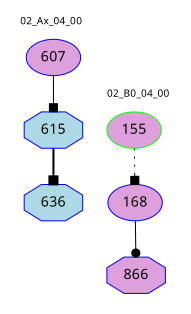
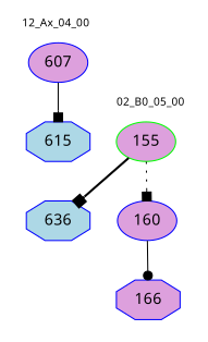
  digraph {
    fontname="Noto Sans"
    node [color=blue fillcolor=plum fontname="Noto Sans" shape=ellipse style=filled]
    edge [arrowhead=box color=black fontname="Noto Sans" style=solid]
    n1 [label=607]
    n2 [fillcolor=lightblue label=615 shape=octagon]
    n3 [fillcolor=lightblue label=636 shape=octagon]
    n4 [color=green label=155]
-   n5 [label=168]
-   n6 [label=866 shape=octagon]
+   n5 [label=160]
+   n6 [label=166 shape=octagon]
    subgraph cluster_1 {
      color=white
      fontsize=10
-     label="02_Ax_04_00"
+     label="12_Ax_04_00"
      n1
      n2
      n3
    }
    subgraph cluster_2 {
      color=white
      fontsize=10
-     label="02_B0_04_00"
+     label="02_B0_05_00"
      n4
      n5
      n6
    }
    n1 -> n2
-   n2 -> n3 [style=bold]
+   n4 -> n3 [style=bold]
    n4 -> n5 [style=dotted]
    n5 -> n6 [arrowhead=dot]
  }
